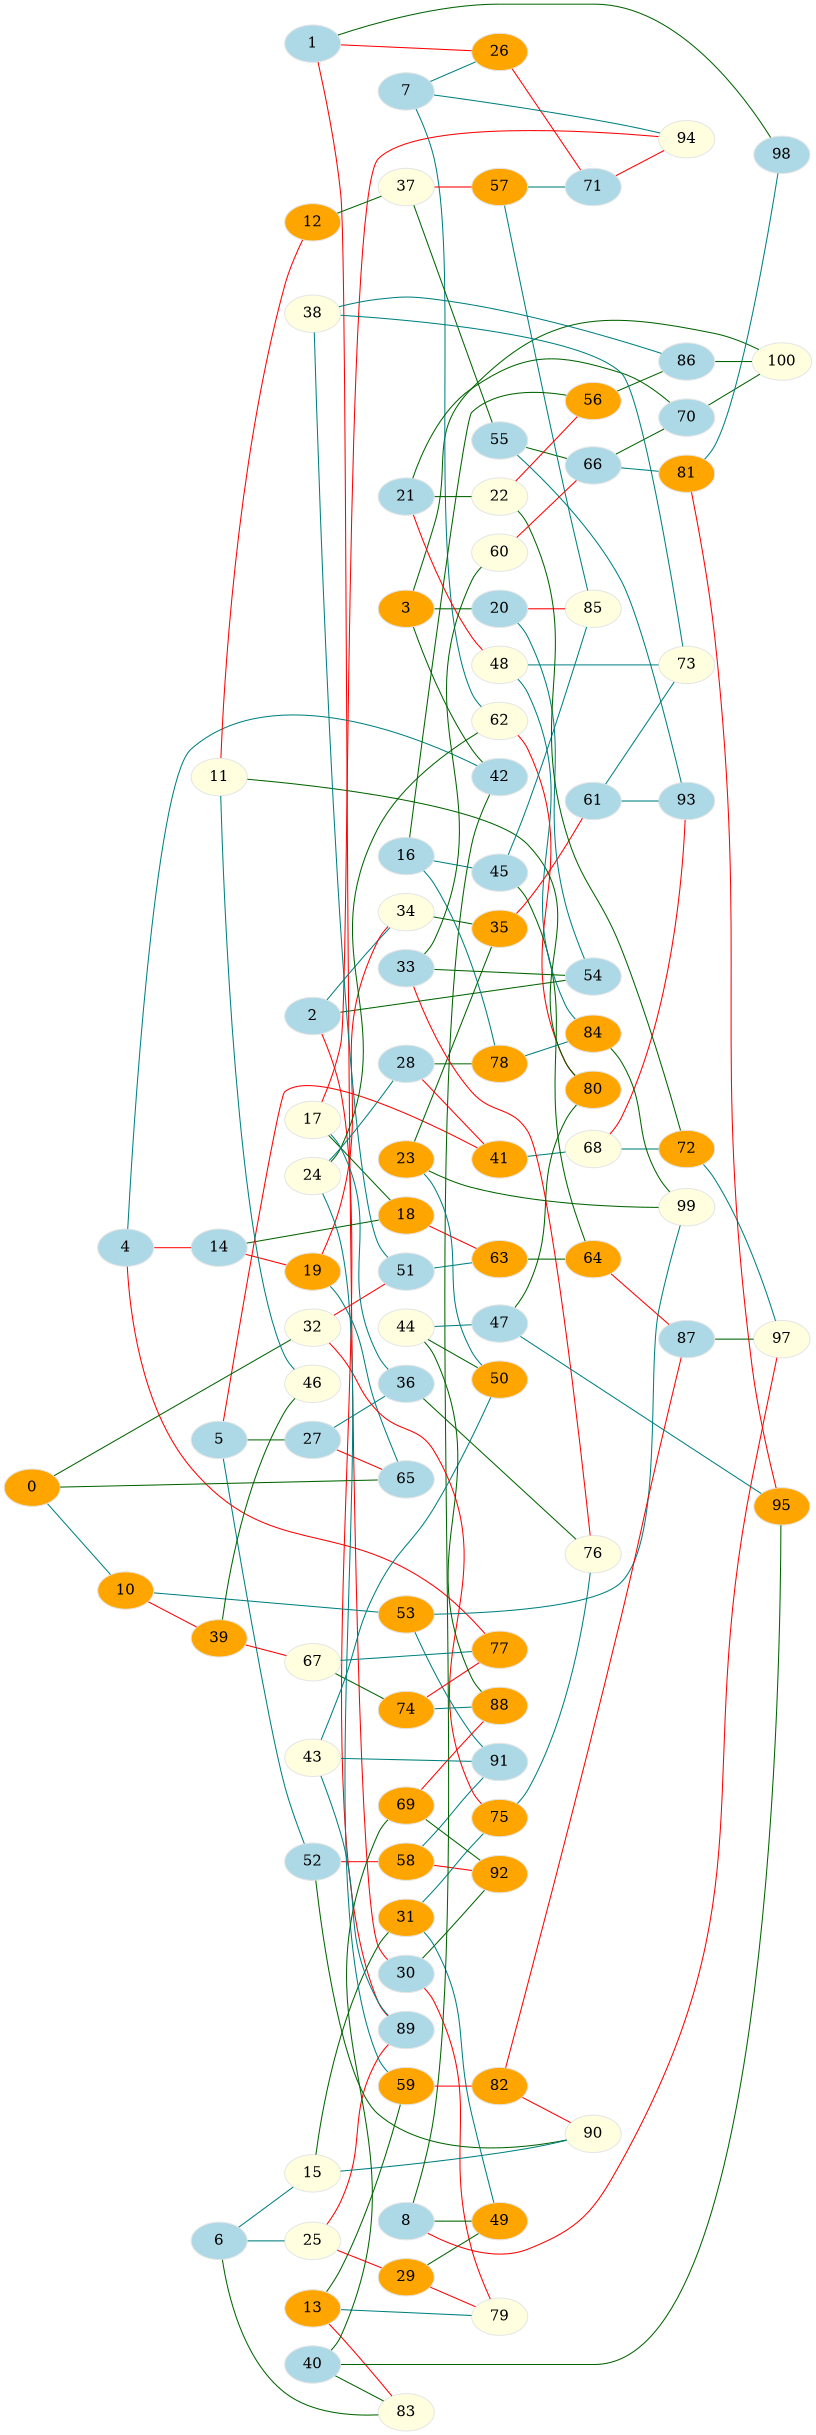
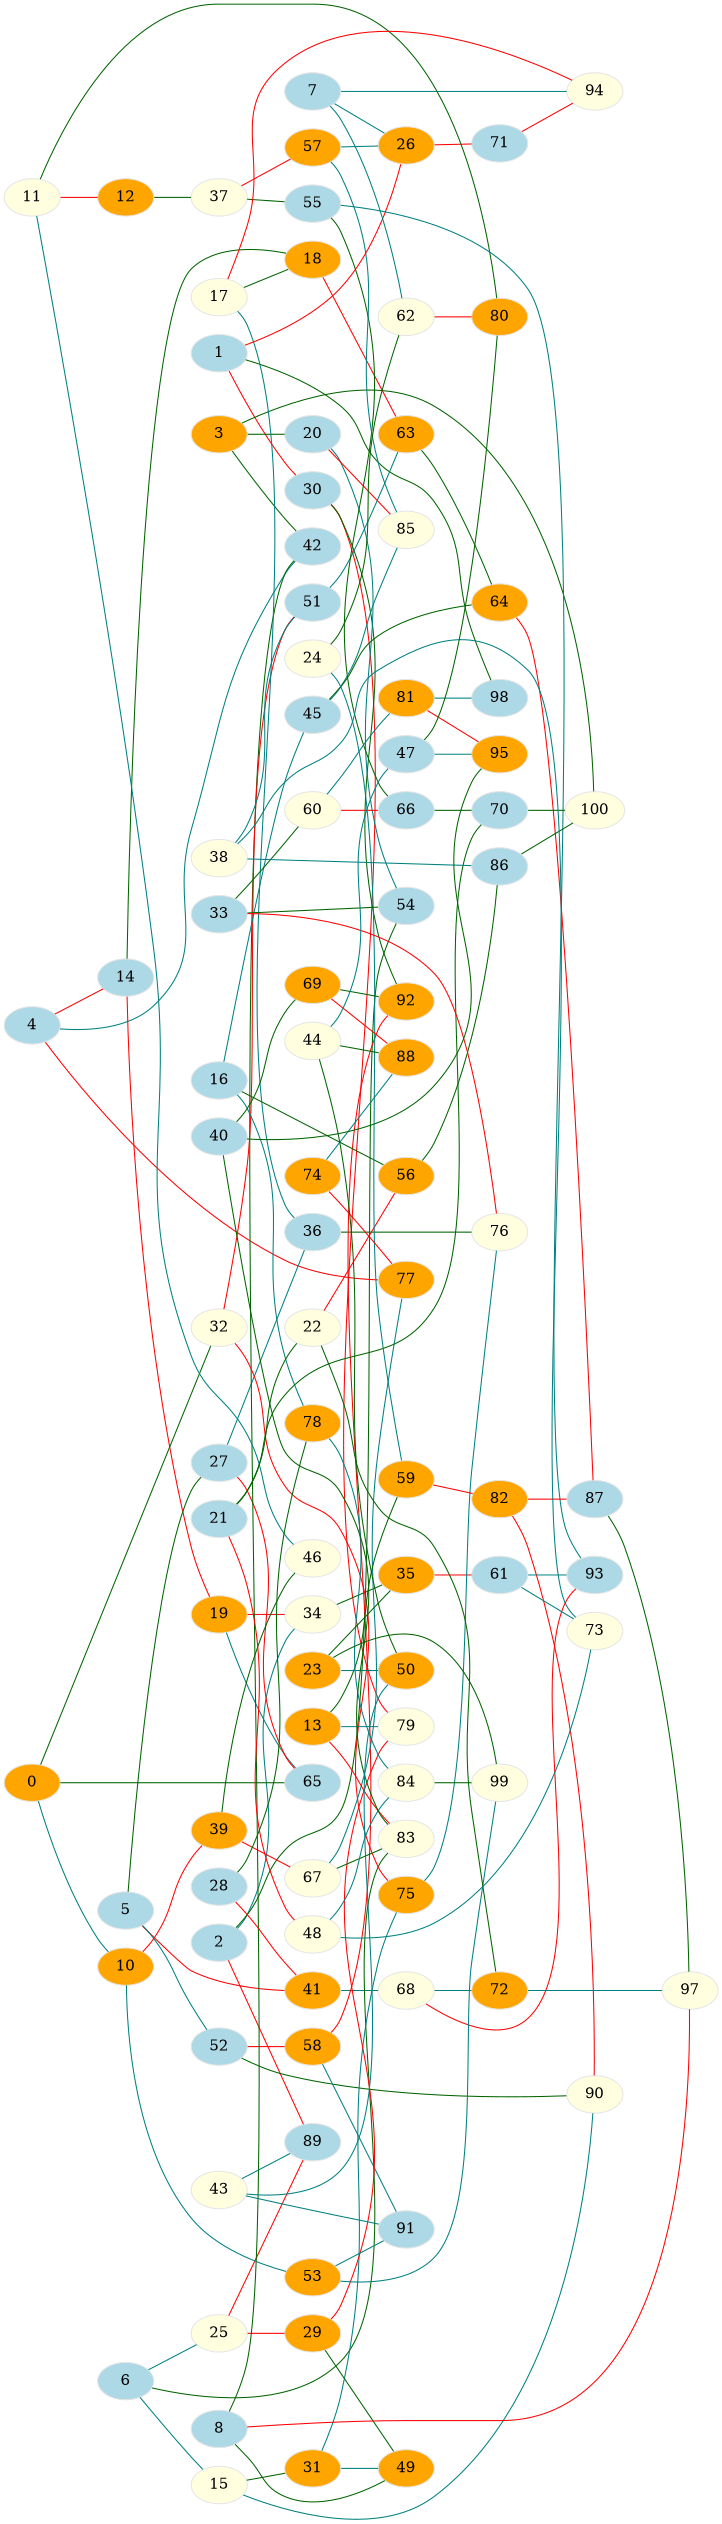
  graph {
    rankdir=LR
    node [color=gray90 fillcolor=orange style=filled]
    edge [color=teal]
    26
    1 [fillcolor=lightblue]
    30 [fillcolor=lightblue]
    98 [fillcolor=lightblue]
    71 [fillcolor=lightblue]
    79 [fillcolor=lightyellow]
    92
    34 [fillcolor=lightyellow]
    2 [fillcolor=lightblue]
    54 [fillcolor=lightblue]
    89 [fillcolor=lightblue]
    35
    3
    20 [fillcolor=lightblue]
    42 [fillcolor=lightblue]
    100 [fillcolor=lightyellow]
    85 [fillcolor=lightyellow]
    4 [fillcolor=lightblue]
    14 [fillcolor=lightblue]
    77
    18
    19
    5 [fillcolor=lightblue]
    27 [fillcolor=lightblue]
    41
    52 [fillcolor=lightblue]
    65 [fillcolor=lightblue]
    36 [fillcolor=lightblue]
    68 [fillcolor=lightyellow]
    90 [fillcolor=lightyellow]
    58
    15 [fillcolor=lightyellow]
    6 [fillcolor=lightblue]
    25 [fillcolor=lightyellow]
    83 [fillcolor=lightyellow]
    31
    29
    7 [fillcolor=lightblue]
    62 [fillcolor=lightyellow]
    94 [fillcolor=lightyellow]
    80
    8 [fillcolor=lightblue]
    49
    97 [fillcolor=lightyellow]
    n45 [label=0]
    10
    32 [fillcolor=lightyellow]
    39
    53
    75
    51 [fillcolor=lightblue]
    46 [fillcolor=lightyellow]
    67 [fillcolor=lightyellow]
    99 [fillcolor=lightyellow]
    91 [fillcolor=lightblue]
    11 [fillcolor=lightyellow]
    12
    37 [fillcolor=lightyellow]
    55 [fillcolor=lightblue]
    57
    13
    59
    82
    63
    16 [fillcolor=lightblue]
    45 [fillcolor=lightblue]
    56
    78
    64
    86 [fillcolor=lightblue]
-   84
+   84 [fillcolor=lightyellow]
    17 [fillcolor=lightyellow]
    76 [fillcolor=lightyellow]
    22 [fillcolor=lightyellow]
    21 [fillcolor=lightblue]
    48 [fillcolor=lightyellow]
    70 [fillcolor=lightblue]
    72
    73 [fillcolor=lightyellow]
    23
    50
    61 [fillcolor=lightblue]
    24 [fillcolor=lightyellow]
    28 [fillcolor=lightblue]
    33 [fillcolor=lightblue]
    60 [fillcolor=lightyellow]
    66 [fillcolor=lightblue]
    81
    93 [fillcolor=lightblue]
    38 [fillcolor=lightyellow]
    74
    40 [fillcolor=lightblue]
    69
    95
    88
    43 [fillcolor=lightyellow]
    44 [fillcolor=lightyellow]
    47 [fillcolor=lightblue]
    87 [fillcolor=lightblue]
    26 -- 71 [color=red]
    1 -- 26 [color=red]
    1 -- 30 [color=red]
    1 -- 98 [color=darkgreen]
    30 -- 79 [color=red]
    30 -- 92 [color=darkgreen]
    71 -- 94 [color=red]
    34 -- 35 [color=darkgreen]
    2 -- 34
    2 -- 54 [color=darkgreen]
    2 -- 89 [color=red]
    35 -- 61 [color=red]
    3 -- 20 [color=darkgreen]
    3 -- 42 [color=darkgreen]
    3 -- 100 [color=darkgreen]
    20 -- 54
    20 -- 85 [color=red]
    4 -- 42
    4 -- 14 [color=red]
    4 -- 77 [color=red]
    14 -- 18 [color=darkgreen]
    14 -- 19 [color=red]
    18 -- 63 [color=red]
    19 -- 34 [color=red]
    19 -- 65
    5 -- 27 [color=darkgreen]
    5 -- 41 [color=red]
    5 -- 52
    27 -- 65 [color=red]
    27 -- 36
    41 -- 68
    52 -- 90 [color=darkgreen]
    52 -- 58 [color=red]
    36 -- 76 [color=darkgreen]
    68 -- 72
    68 -- 93 [color=red]
    58 -- 92 [color=red]
    58 -- 91
    15 -- 90
    15 -- 31 [color=darkgreen]
    6 -- 15
    6 -- 25
    6 -- 83 [color=darkgreen]
    25 -- 89 [color=red]
    25 -- 29 [color=red]
    31 -- 49
    31 -- 75
    29 -- 79 [color=red]
    29 -- 49 [color=darkgreen]
    7 -- 26
    7 -- 62
    7 -- 94
    62 -- 80 [color=red]
    8 -- 42 [color=darkgreen]
    8 -- 49 [color=darkgreen]
    8 -- 97 [color=red]
    n45 -- 65 [color=darkgreen]
    n45 -- 10
    n45 -- 32 [color=darkgreen]
    10 -- 39 [color=red]
    10 -- 53
    32 -- 75 [color=red]
    32 -- 51 [color=red]
    39 -- 46 [color=darkgreen]
    39 -- 67 [color=red]
    53 -- 99
    53 -- 91
    75 -- 76
    51 -- 63
    67 -- 77
-   67 -- 74 [color=darkgreen]
+   67 -- 83 [color=darkgreen]
    11 -- 80 [color=darkgreen]
    11 -- 46
    11 -- 12 [color=red]
    12 -- 37 [color=darkgreen]
    37 -- 55 [color=darkgreen]
    37 -- 57 [color=red]
    55 -- 66 [color=darkgreen]
    55 -- 93
-   57 -- 71
+   57 -- 26
    57 -- 85
    13 -- 79
    13 -- 83 [color=red]
    13 -- 59 [color=darkgreen]
    59 -- 82 [color=red]
    82 -- 90 [color=red]
    82 -- 87 [color=red]
    63 -- 64 [color=darkgreen]
    16 -- 45
    16 -- 56 [color=darkgreen]
    16 -- 78
    45 -- 85
    45 -- 64 [color=darkgreen]
    56 -- 86 [color=darkgreen]
    78 -- 84
    64 -- 87 [color=red]
    86 -- 100 [color=darkgreen]
    84 -- 99 [color=darkgreen]
    17 -- 18 [color=darkgreen]
    17 -- 36
    17 -- 94 [color=red]
    22 -- 56 [color=red]
    22 -- 72 [color=darkgreen]
    21 -- 22 [color=darkgreen]
    21 -- 48 [color=red]
    21 -- 70 [color=darkgreen]
    48 -- 84
    48 -- 73
    70 -- 100 [color=darkgreen]
    72 -- 97
    23 -- 35 [color=darkgreen]
    23 -- 99 [color=darkgreen]
    23 -- 50
    61 -- 73
    61 -- 93
    24 -- 62 [color=darkgreen]
    24 -- 59
-   24 -- 28
    28 -- 41 [color=red]
    28 -- 78 [color=darkgreen]
    33 -- 54 [color=darkgreen]
    33 -- 76 [color=red]
    33 -- 60 [color=darkgreen]
    60 -- 66 [color=red]
-   66 -- 81
+   60 -- 81
    66 -- 70 [color=darkgreen]
    81 -- 98
    81 -- 95 [color=red]
    38 -- 51
    38 -- 86
    38 -- 73
    74 -- 77 [color=red]
    74 -- 88
    40 -- 83 [color=darkgreen]
    40 -- 69 [color=darkgreen]
    40 -- 95 [color=darkgreen]
    69 -- 92 [color=darkgreen]
    69 -- 88 [color=red]
    43 -- 89
    43 -- 91
    43 -- 50
    44 -- 50 [color=darkgreen]
    44 -- 88 [color=darkgreen]
    44 -- 47
    47 -- 80 [color=darkgreen]
    47 -- 95
    87 -- 97 [color=darkgreen]
  }
